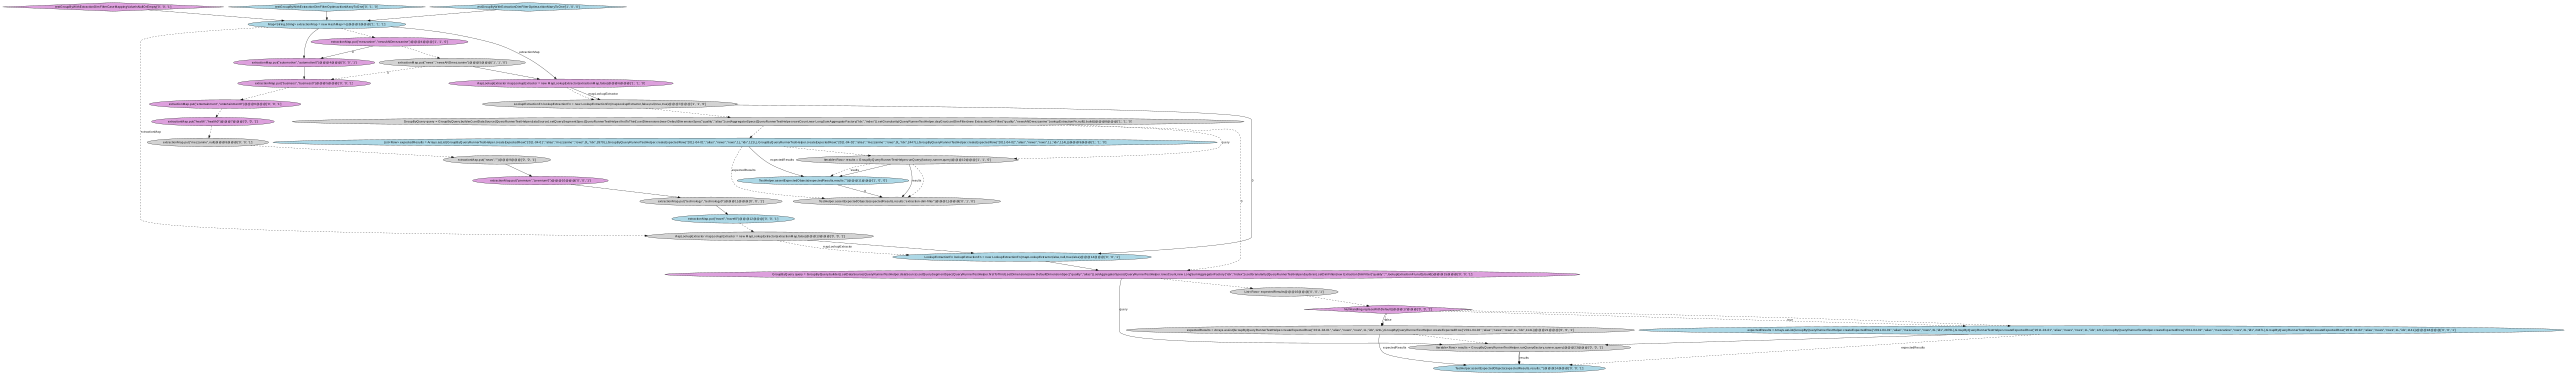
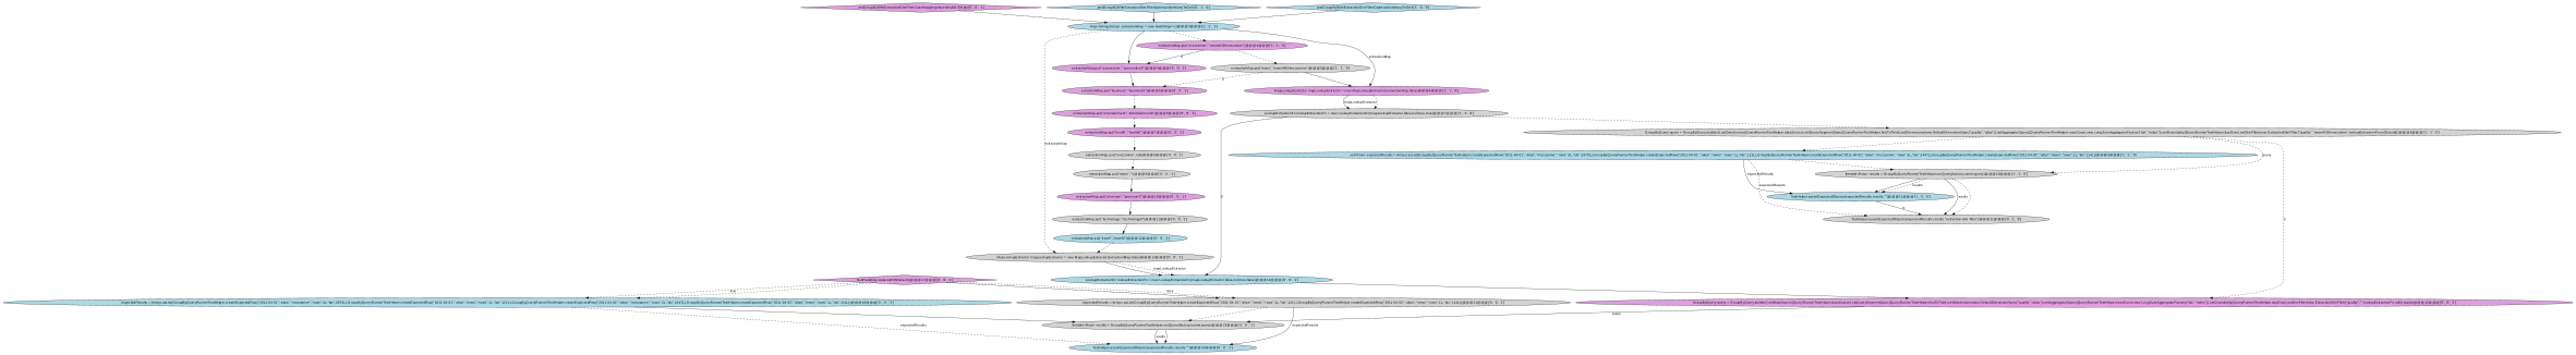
  digraph {
    fontname="Liberation Sans"
    node [fillcolor=lightgrey shape=ellipse style=filled fontname="Liberation Sans"]
    edge [style=dashed fontname="Liberation Sans"]
    n1 [label="LookupExtractionFn lookupExtractionFn = new LookupExtractionFn(mapLookupExtractor,false,null,true,true)@@@7@@@['1', '1', '0']"]
    n2 [label="GroupByQuery query = GroupByQuery.builder().setDataSource(QueryRunnerTestHelper.dataSource).setQuerySegmentSpec(QueryRunnerTestHelper.firstToThird).setDimensions(new DefaultDimensionSpec(\"quality\",\"alias\")).setAggregatorSpecs(QueryRunnerTestHelper.rowsCount,new LongSumAggregatorFactory(\"idx\",\"index\")).setGranularity(QueryRunnerTestHelper.dayGran).setDimFilter(new ExtractionDimFilter(\"quality\",\"newsANDmezzanine\",lookupExtractionFn,null)).build()@@@8@@@['1', '1', '0']"]
    n3 [fillcolor=lightblue label="LookupExtractionFn lookupExtractionFn = new LookupExtractionFn(mapLookupExtractor,false,null,true,false)@@@14@@@['0', '0', '1']"]
    n4 [fillcolor=plum label="GroupByQuery query = GroupByQuery.builder().setDataSource(QueryRunnerTestHelper.dataSource).setQuerySegmentSpec(QueryRunnerTestHelper.firstToThird).setDimensions(new DefaultDimensionSpec(\"quality\",\"alias\")).setAggregatorSpecs(QueryRunnerTestHelper.rowsCount,new LongSumAggregatorFactory(\"idx\",\"index\")).setGranularity(QueryRunnerTestHelper.dayGran).setDimFilter(new ExtractionDimFilter(\"quality\",\"\",lookupExtractionFn,null)).build()@@@15@@@['0', '0', '1']"]
    n5 [label="Iterable<Row> results = GroupByQueryRunnerTestHelper.runQuery(factory,runner,query)@@@10@@@['1', '1', '0']"]
    n6 [fillcolor=lightblue label="List<Row> expectedResults = Arrays.asList(GroupByQueryRunnerTestHelper.createExpectedRow(\"2011-04-01\",\"alias\",\"mezzanine\",\"rows\",3L,\"idx\",2870L),GroupByQueryRunnerTestHelper.createExpectedRow(\"2011-04-01\",\"alias\",\"news\",\"rows\",1L,\"idx\",121L),GroupByQueryRunnerTestHelper.createExpectedRow(\"2011-04-02\",\"alias\",\"mezzanine\",\"rows\",3L,\"idx\",2447L),GroupByQueryRunnerTestHelper.createExpectedRow(\"2011-04-02\",\"alias\",\"news\",\"rows\",1L,\"idx\",114L))@@@9@@@['1', '1', '0']"]
    n7 [fillcolor=lightblue label="expectedResults = Arrays.asList(GroupByQueryRunnerTestHelper.createExpectedRow(\"2011-04-01\",\"alias\",\"mezzanine\",\"rows\",3L,\"idx\",2870L),GroupByQueryRunnerTestHelper.createExpectedRow(\"2011-04-01\",\"alias\",\"news\",\"rows\",1L,\"idx\",121L),GroupByQueryRunnerTestHelper.createExpectedRow(\"2011-04-02\",\"alias\",\"mezzanine\",\"rows\",3L,\"idx\",2447L),GroupByQueryRunnerTestHelper.createExpectedRow(\"2011-04-02\",\"alias\",\"news\",\"rows\",1L,\"idx\",114L))@@@18@@@['0', '0', '1']"]
    n8 [label="Iterable<Row> results = GroupByQueryRunnerTestHelper.runQuery(factory,runner,query)@@@23@@@['0', '0', '1']"]
    n9 [fillcolor=lightblue label="TestHelper.assertExpectedObjects(expectedResults,results,\"\")@@@24@@@['0', '0', '1']"]
    n10 [fillcolor=plum label="NullHandling.replaceWithDefault()@@@17@@@['0', '0', '1']" shape=diamond]
    n11 [label="expectedResults = Arrays.asList(GroupByQueryRunnerTestHelper.createExpectedRow(\"2011-04-01\",\"alias\",\"news\",\"rows\",1L,\"idx\",121L),GroupByQueryRunnerTestHelper.createExpectedRow(\"2011-04-02\",\"alias\",\"news\",\"rows\",1L,\"idx\",114L))@@@21@@@['0', '0', '1']"]
-   n12 [label="List<Row> expectedResults@@@16@@@['0', '0', '1']"]
    n13 [fillcolor=plum label="extractionMap.put(\"business\",\"business0\")@@@5@@@['0', '0', '1']"]
    n14 [fillcolor=plum label="extractionMap.put(\"entertainment\",\"entertainment0\")@@@6@@@['0', '0', '1']"]
    n15 [label="MapLookupExtractor mapLookupExtractor = new MapLookupExtractor(extractionMap,false)@@@13@@@['0', '0', '1']"]
    n16 [fillcolor=plum label="extractionMap.put(\"health\",\"health0\")@@@7@@@['0', '0', '1']"]
    n17 [label="extractionMap.put(\"mezzanine\",null)@@@8@@@['0', '0', '1']"]
    n18 [fillcolor=lightblue label="Map<String,String> extractionMap = new HashMap<>()@@@3@@@['1', '1', '1']"]
    n19 [fillcolor=plum label="extractionMap.put(\"mezzanine\",\"newsANDmezzanine\")@@@4@@@['1', '1', '0']"]
    n20 [fillcolor=plum label="MapLookupExtractor mapLookupExtractor = new MapLookupExtractor(extractionMap,false)@@@6@@@['1', '1', '0']"]
    n21 [fillcolor=plum label="extractionMap.put(\"automotive\",\"automotive0\")@@@4@@@['0', '0', '1']"]
    n22 [label="extractionMap.put(\"technology\",\"technology0\")@@@11@@@['0', '0', '1']"]
    n23 [fillcolor=lightblue label="extractionMap.put(\"travel\",\"travel0\")@@@12@@@['0', '0', '1']"]
    n24 [label="extractionMap.put(\"news\",\"newsANDmezzanine\")@@@5@@@['1', '1', '0']"]
    n25 [fillcolor=lightblue label="TestHelper.assertExpectedObjects(expectedResults,results,\"\")@@@11@@@['1', '0', '0']"]
    n26 [label="TestHelper.assertExpectedObjects(expectedResults,results,\"extraction-dim-filter\")@@@11@@@['0', '1', '0']"]
    n27 [fillcolor=plum label="extractionMap.put(\"premium\",\"premium0\")@@@10@@@['0', '0', '1']"]
    n28 [label="extractionMap.put(\"news\",\"\")@@@9@@@['0', '0', '1']"]
    n29 [fillcolor=plum label="testGroupByWithExtractionDimFilterCaseMappingValueIsNullOrEmpty['0', '0', '1']" shape=diamond]
    n30 [fillcolor=lightblue label="testGroupByWithExtractionDimFilterOptimazitionManyToOne['0', '1', '0']" shape=diamond]
    n31 [fillcolor=lightblue label="testGroupByWithExtractionDimFilterOptimazitionManyToOne['1', '0', '0']" shape=diamond]
    n1 -> n2
    n1 -> n3 [label=0 style=solid]
    n2 -> n4 [label=0]
    n2 -> n5 [label=query]
    n2 -> n6
    n3 -> n4 [style=solid]
    n4 -> n8 [label=query style=solid]
-   n4 -> n12
    n5 -> n25 [style=solid]
    n5 -> n25 [label=results]
    n5 -> n26 [label=results style=solid]
    n5 -> n26
    n6 -> n5
    n6 -> n25 [label=expectedResults style=solid]
    n6 -> n26 [label=expectedResults]
    n7 -> n8 [style=solid]
    n7 -> n9 [label=expectedResults]
    n8 -> n9 [style=solid]
    n8 -> n9 [label=results style=solid]
    n10 -> n7 [label=true]
    n10 -> n7
    n10 -> n11 [style=solid]
    n10 -> n11 [label=false]
    n11 -> n8
    n11 -> n9 [label=expectedResults style=solid]
-   n12 -> n10
    n13 -> n14
    n14 -> n16
    n15 -> n3 [label=mapLookupExtractor]
    n15 -> n3 [style=solid]
    n16 -> n17
    n17 -> n28
    n18 -> n15 [label=extractionMap]
    n18 -> n19
    n18 -> n20 [label=extractionMap style=solid]
    n18 -> n21 [style=solid]
    n19 -> n21 [label=0 style=solid]
    n19 -> n24
    n20 -> n1 [label=mapLookupExtractor style=solid]
    n20 -> n1
    n21 -> n13 [style=solid]
    n22 -> n23 [style=solid]
    n23 -> n15
    n24 -> n13 [label=0]
    n24 -> n20 [style=solid]
    n25 -> n26 [label=0 style=solid]
    n27 -> n22 [style=solid]
    n28 -> n27 [style=solid]
    n29 -> n18 [style=solid]
    n30 -> n18 [style=solid]
    n31 -> n18 [style=solid]
  }
